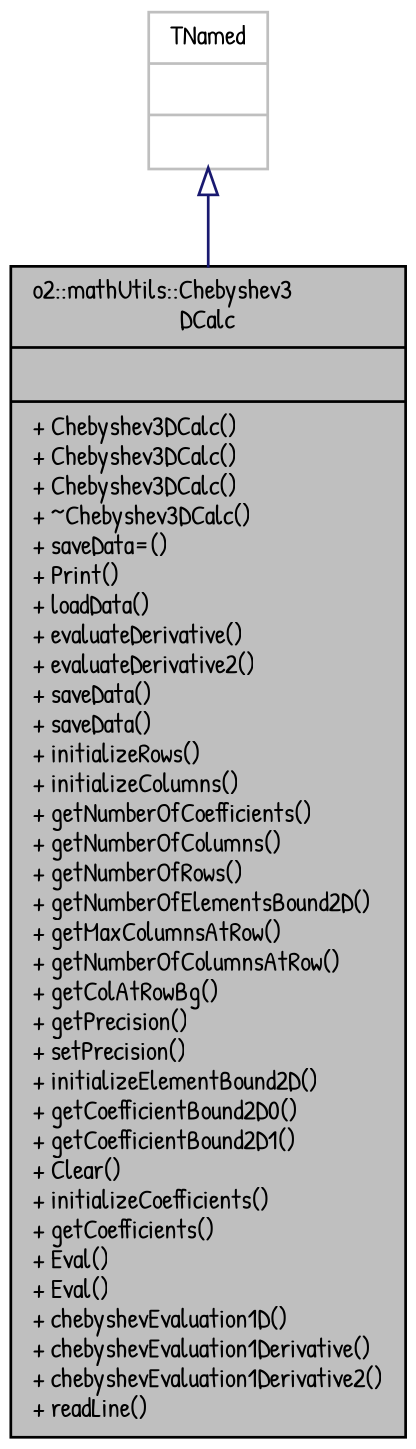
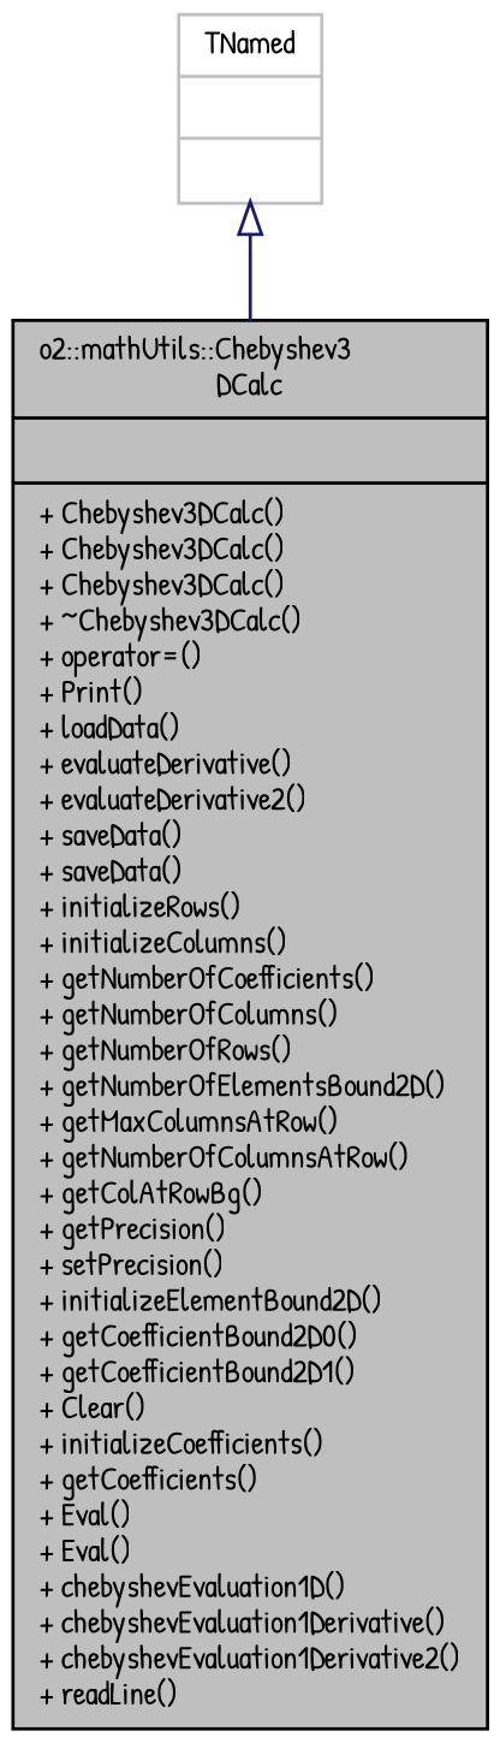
  digraph {
    fontname="Patrick Hand"
    node [fontname="Patrick Hand" fontsize=10 shape=record]
-   n1 [color=black fillcolor=grey75 fontcolor=black height=0.2 label="{o2::mathUtils::Chebyshev3\lDCalc\n||+ Chebyshev3DCalc()\l+ Chebyshev3DCalc()\l+ Chebyshev3DCalc()\l+ ~Chebyshev3DCalc()\l+ saveData=()\l+ Print()\l+ loadData()\l+ evaluateDerivative()\l+ evaluateDerivative2()\l+ saveData()\l+ saveData()\l+ initializeRows()\l+ initializeColumns()\l+ getNumberOfCoefficients()\l+ getNumberOfColumns()\l+ getNumberOfRows()\l+ getNumberOfElementsBound2D()\l+ getMaxColumnsAtRow()\l+ getNumberOfColumnsAtRow()\l+ getColAtRowBg()\l+ getPrecision()\l+ setPrecision()\l+ initializeElementBound2D()\l+ getCoefficientBound2D0()\l+ getCoefficientBound2D1()\l+ Clear()\l+ initializeCoefficients()\l+ getCoefficients()\l+ Eval()\l+ Eval()\l+ chebyshevEvaluation1D()\l+ chebyshevEvaluation1Derivative()\l+ chebyshevEvaluation1Derivative2()\l+ readLine()\l}" style=filled width=0.4]
+   n1 [color=black fillcolor=grey75 fontcolor=black height=0.2 label="{o2::mathUtils::Chebyshev3\lDCalc\n||+ Chebyshev3DCalc()\l+ Chebyshev3DCalc()\l+ Chebyshev3DCalc()\l+ ~Chebyshev3DCalc()\l+ operator=()\l+ Print()\l+ loadData()\l+ evaluateDerivative()\l+ evaluateDerivative2()\l+ saveData()\l+ saveData()\l+ initializeRows()\l+ initializeColumns()\l+ getNumberOfCoefficients()\l+ getNumberOfColumns()\l+ getNumberOfRows()\l+ getNumberOfElementsBound2D()\l+ getMaxColumnsAtRow()\l+ getNumberOfColumnsAtRow()\l+ getColAtRowBg()\l+ getPrecision()\l+ setPrecision()\l+ initializeElementBound2D()\l+ getCoefficientBound2D0()\l+ getCoefficientBound2D1()\l+ Clear()\l+ initializeCoefficients()\l+ getCoefficients()\l+ Eval()\l+ Eval()\l+ chebyshevEvaluation1D()\l+ chebyshevEvaluation1Derivative()\l+ chebyshevEvaluation1Derivative2()\l+ readLine()\l}" style=filled width=0.4]
    n2 [color=grey75 height=0.2 label="{TNamed\n||}" width=0.4]
    n2 -> n1 [arrowtail=onormal color=midnightblue dir=back fontname="Patrick Hand" fontsize=10 labelfontname=Helvetica labelfontsize=10 style=solid]
  }
